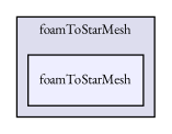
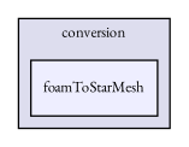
  digraph {
    compound=true
    fontname="EB Garamond"
    n1 [fillcolor="#eeeeff" fontname="EB Garamond" fontsize=10 label=foamToStarMesh pencolor=black shape=box style=filled]
    subgraph cluster_1 {
      bgcolor="#ddddee"
      fontsize=10
-     label=foamToStarMesh
+     label=conversion
      pencolor=black
      n1
    }
  }
